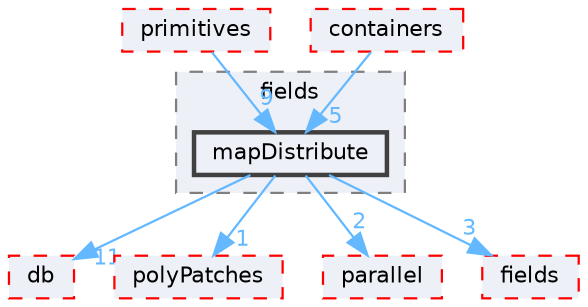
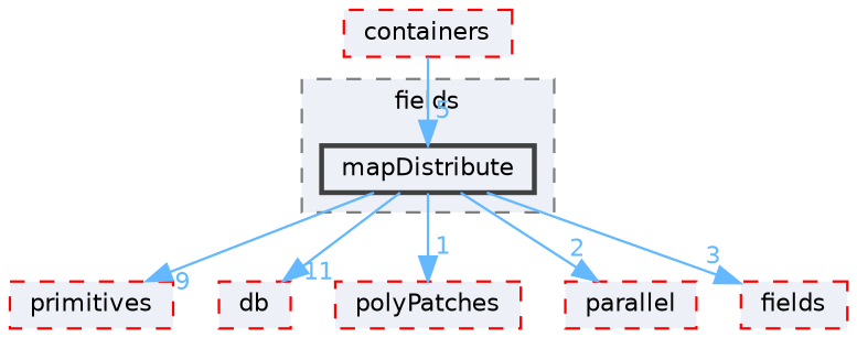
  digraph {
    compound=true
    node [color=red fillcolor="#edf0f7" fontname=Helvetica fontsize=10 shape=box style="filled,dashed"]
    edge [color=steelblue1 fontcolor=steelblue1 fontname=Helvetica fontsize=10 labeldistance=1.5 labelfontname=Helvetica labelfontsize=10]
    n1 [color=grey25 height=0.2 label=mapDistribute style="filled,bold" width=0.4]
    n2 [height=0.2 label=primitives width=0.4]
    n3 [height=0.2 label=db width=0.4]
    n4 [height=0.2 label=polyPatches width=0.4]
    n5 [height=0.2 label=parallel width=0.4]
    n6 [height=0.2 label=fields width=0.4]
    n7 [height=0.2 label=containers width=0.4]
    subgraph cluster_1 {
      bgcolor="#edf0f7"
      fontname=Helvetica
      fontsize=10
      label=fields
      pencolor=grey50
      style="filled,dashed"
      n1
    }
-   n2 -> n1 [headlabel=9]
+   n1 -> n2 [headlabel=9]
    n1 -> n3 [headlabel=11]
    n1 -> n4 [headlabel=1]
    n1 -> n5 [headlabel=2]
    n1 -> n6 [headlabel=3]
    n7 -> n1 [headlabel=5]
  }
